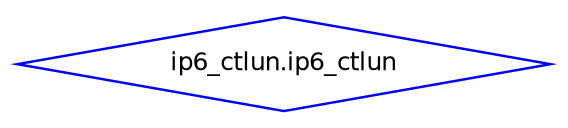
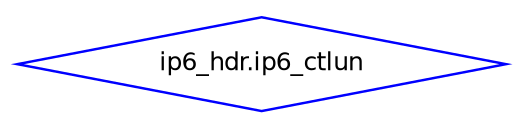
  digraph {
    rankdir=LR
-   n1 [color=blue fillcolor=white fontname=Helvetica fontsize=10 height=0.2 label="ip6_ctlun.ip6_ctlun" shape=diamond style=filled width=0.4]
+   n1 [color=blue fillcolor=white fontname=Helvetica fontsize=10 height=0.2 label="ip6_hdr.ip6_ctlun" shape=diamond style=filled width=0.4]
  }
